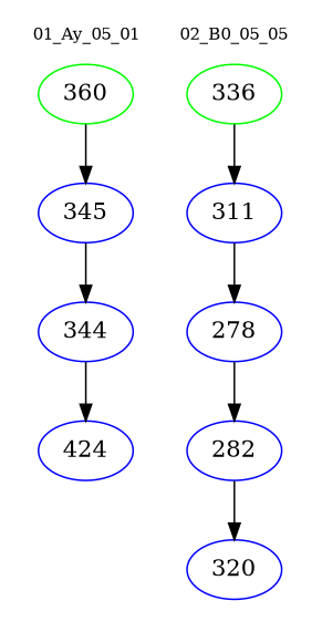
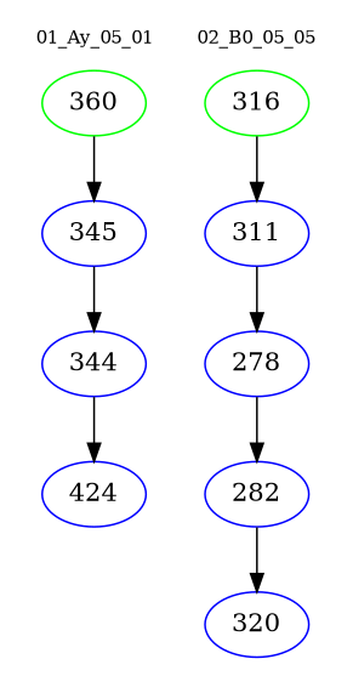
  digraph {
    node [color=blue]
    edge [color=black]
    n1 [color=green label=360]
    n2 [label=345]
    n3 [label=344]
    n4 [label=424]
-   n5 [color=green label=336]
+   n5 [color=green label=316]
    n6 [label=311]
    n7 [label=278]
    n8 [label=282]
    n9 [label=320]
    subgraph cluster_1 {
      color=white
      fontsize=10
      label="01_Ay_05_01"
      n1
      n2
      n3
      n4
    }
    subgraph cluster_2 {
      color=white
      fontsize=10
      label="02_B0_05_05"
      n5
      n6
      n7
      n8
      n9
    }
    n1 -> n2
    n2 -> n3
    n3 -> n4
    n5 -> n6
    n6 -> n7
    n7 -> n8
    n8 -> n9
  }
